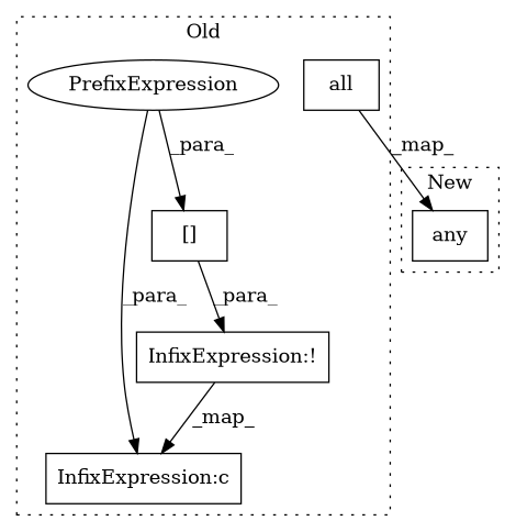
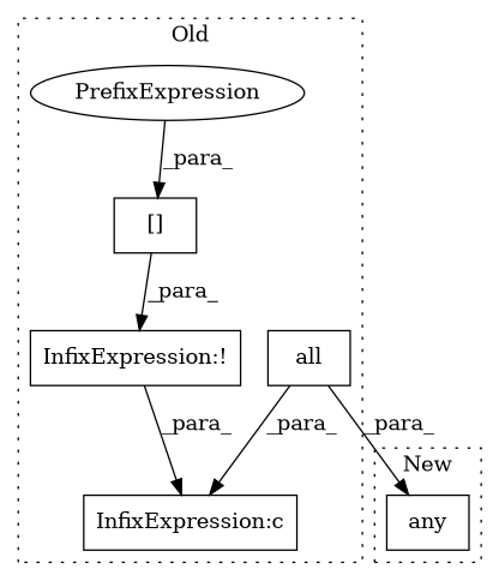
  digraph {
    node [a=32 l="29,-5" shape=box]
    n1 [label=all s="6768,6984"]
    n2 [a=27 l=4 label="InfixExpression:c" s=6764]
    n3 [a=38 l=1 label="InfixExpression:!" s=6740]
    n4 [a=2 l="7,1" label="[]" s="6741,6763"]
    n5 [a=45 l=15 label=PrefixExpression s=6748 shape=ellipse]
    n6 [label=any s="6777,6993"]
    subgraph cluster_1 {
      label=Old
      style=dotted
      n1
      n2
      n3
      n4
      n5
    }
    subgraph cluster_2 {
      label=New
      style=dotted
      n6
    }
-   n5 -> n2 [label=_para_]
-   n1 -> n6 [label=_map_]
-   n3 -> n2 [label=_map_]
+   n1 -> n2 [label=_para_]
+   n1 -> n6 [label=_para_]
+   n3 -> n2 [label=_para_]
    n4 -> n3 [label=_para_]
    n5 -> n4 [label=_para_]
  }
